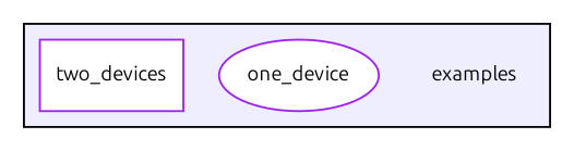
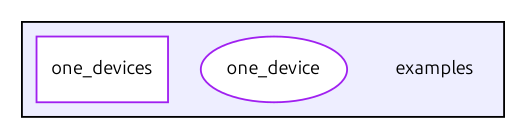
  digraph {
    compound=true
    fontname=Ubuntu
    node [fontname=Ubuntu fontsize=10 color=purple fillcolor=white style=filled]
    n1 [label=examples shape=plaintext color=red fillcolor="" style=""]
    n2 [label=one_device shape=ellipse]
-   n3 [label=two_devices shape=box]
+   n3 [label=one_devices shape=box]
    subgraph cluster_1 {
      bgcolor="#eeeeff"
      pencolor=black
      n1
      n2
      n3
    }
  }
